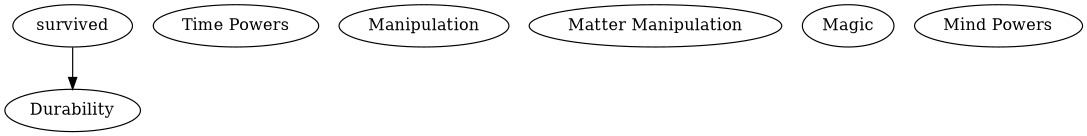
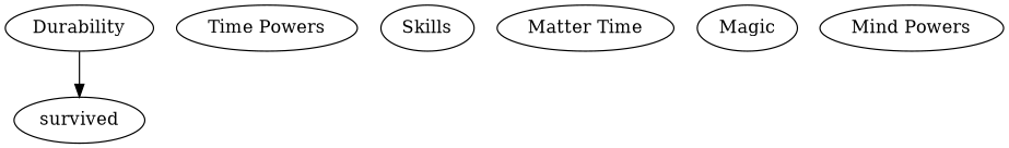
  digraph {
    n1 [label=Durability]
    n2 [label=survived]
    n3 [label="Time Powers"]
-   n4 [label=Manipulation]
-   n5 [label="Matter Manipulation"]
+   n4 [label=Skills]
+   n5 [label="Matter Time"]
    n6 [label=Magic]
    n7 [label="Mind Powers"]
-   n2 -> n1
+   n1 -> n2
  }
